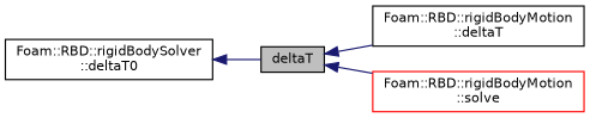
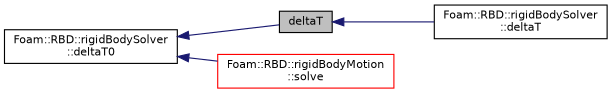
  digraph {
    rankdir=LR
    node [color=black fontname=Helvetica fontsize=10 shape=record]
    edge [color=midnightblue dir=back fontname=Helvetica fontsize=10 labelfontname=Helvetica labelfontsize=10 style=solid]
    n1 [fillcolor=grey75 fontcolor=black height=0.2 label=deltaT style=filled width=0.4]
-   n2 [height=0.2 label="Foam::RBD::rigidBodyMotion\l::deltaT" width=0.4]
+   n2 [height=0.2 label="Foam::RBD::rigidBodySolver\l::deltaT" width=0.4]
    n3 [color=red height=0.2 label="Foam::RBD::rigidBodyMotion\l::solve" width=0.4]
    n4 [height=0.2 label="Foam::RBD::rigidBodySolver\l::deltaT0" width=0.4]
    n1 -> n2
-   n1 -> n3
+   n4 -> n3
    n4 -> n1
  }
